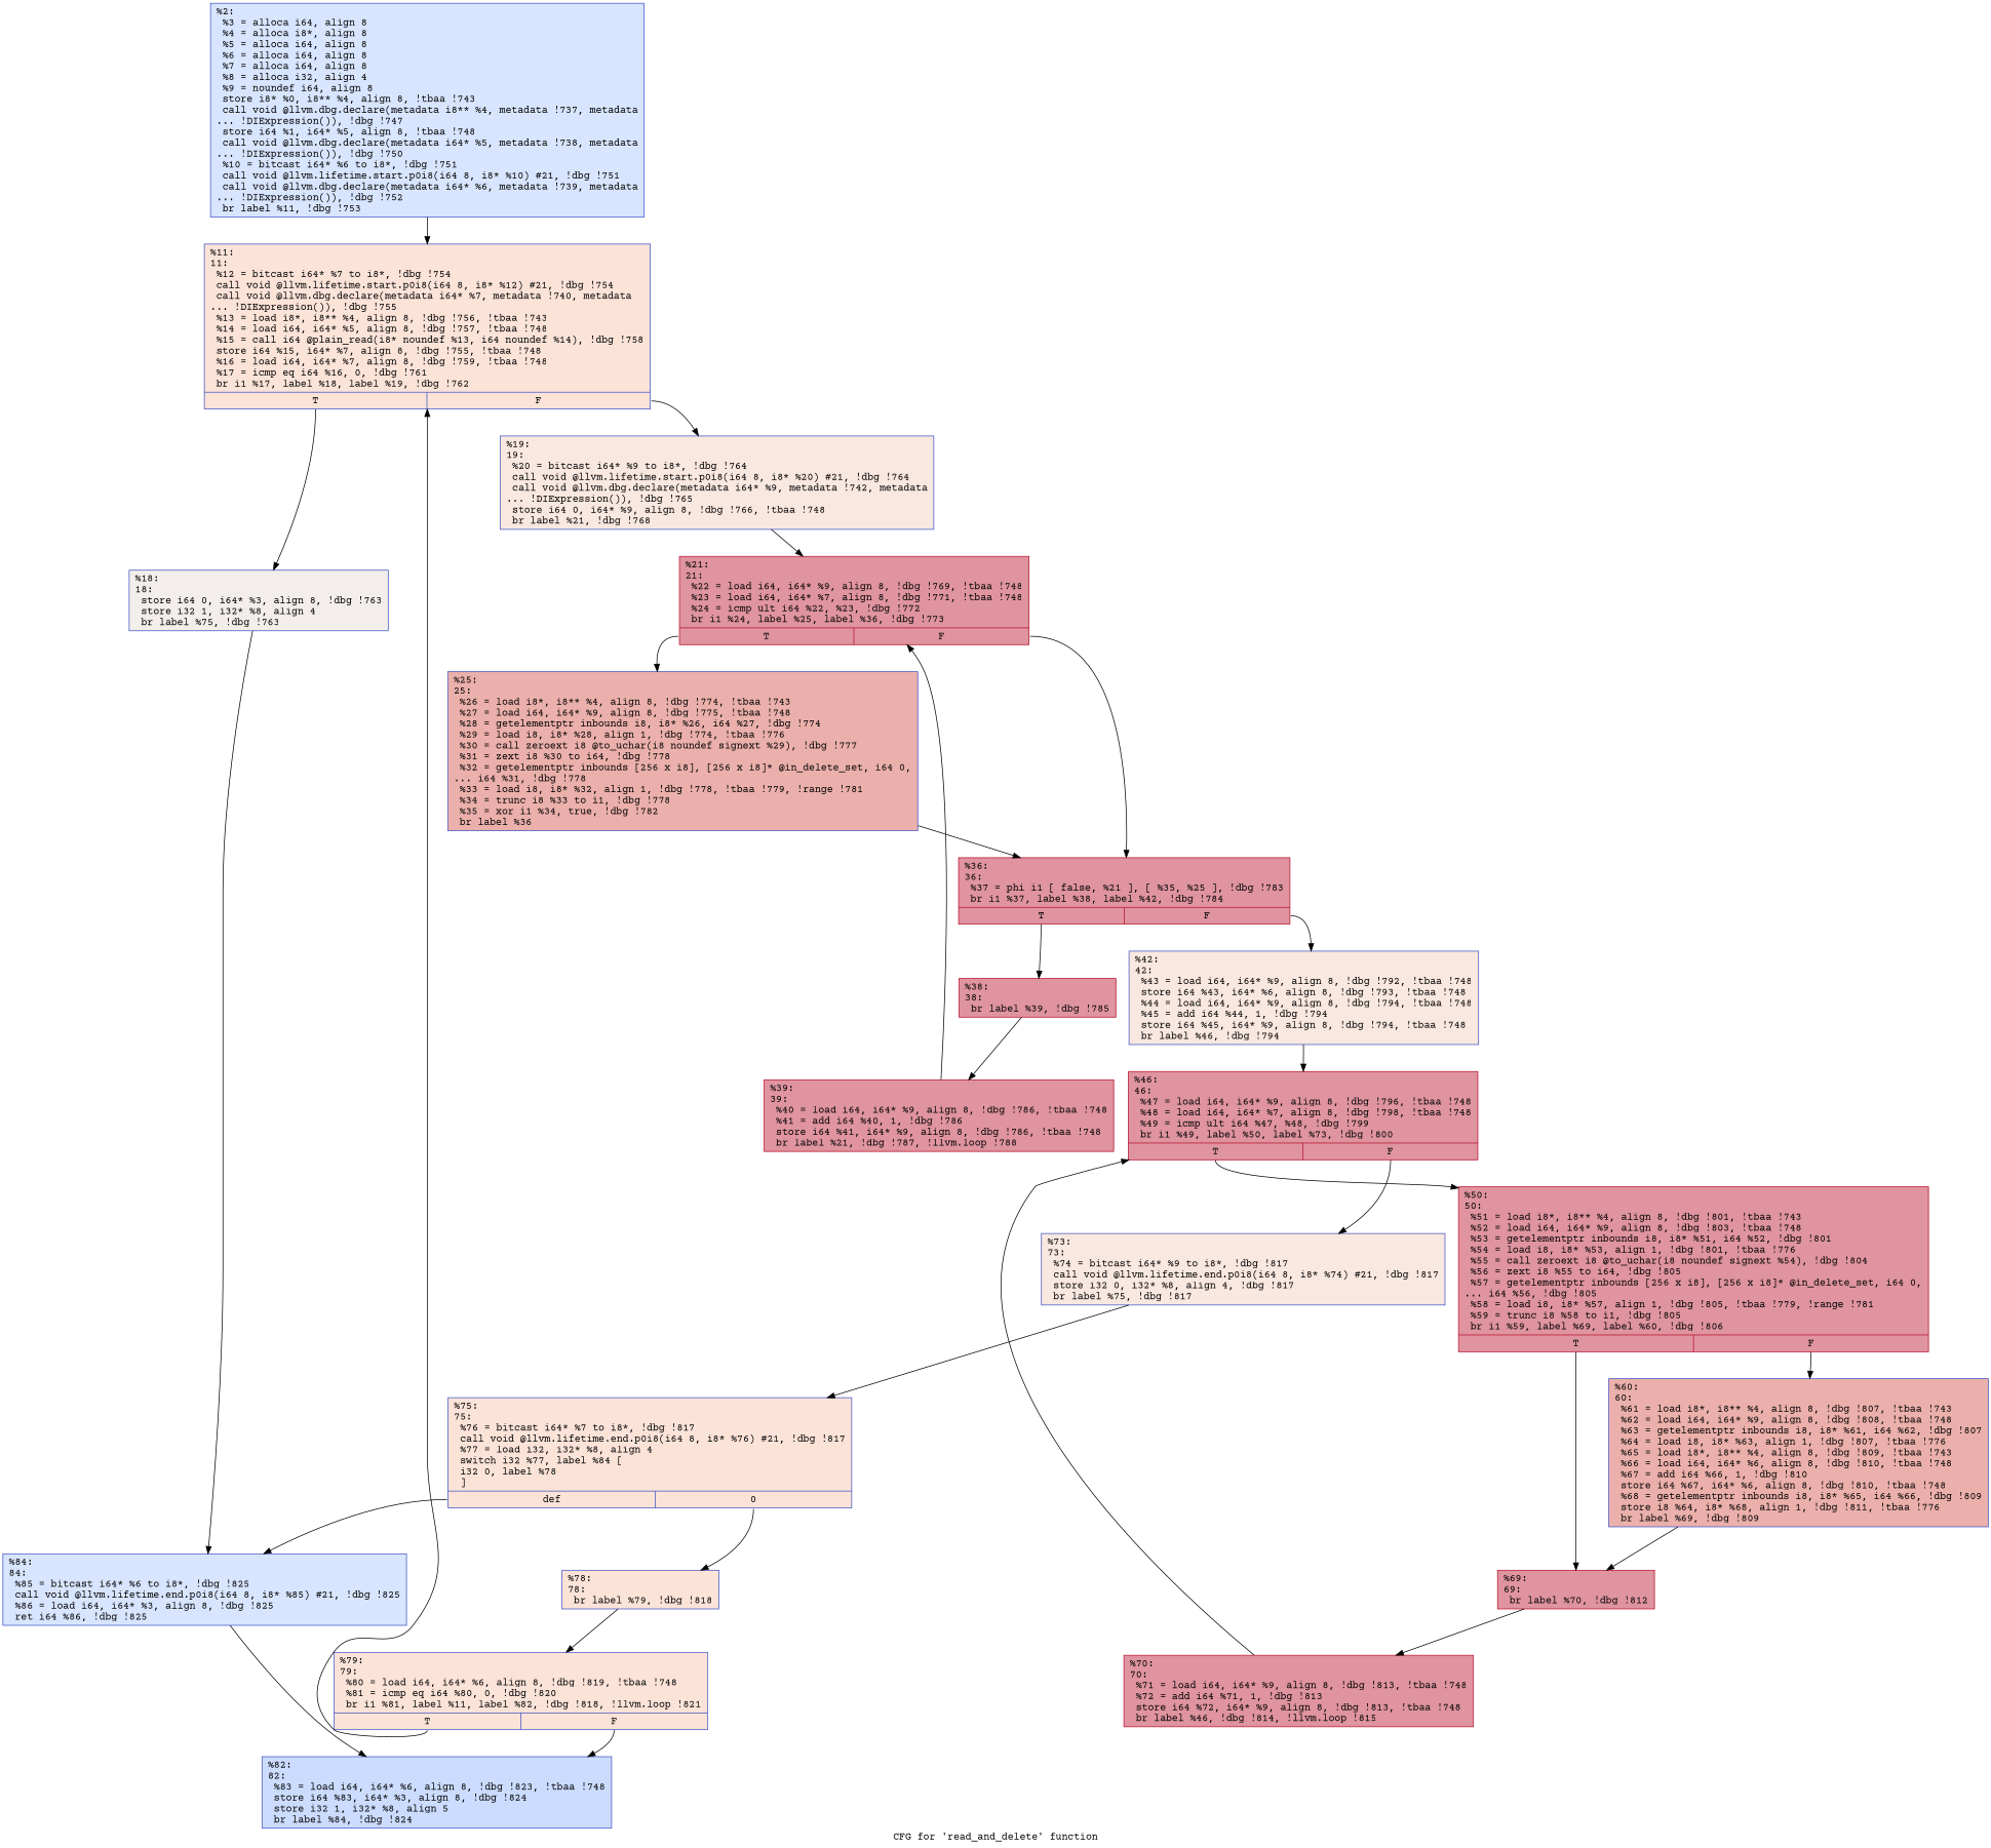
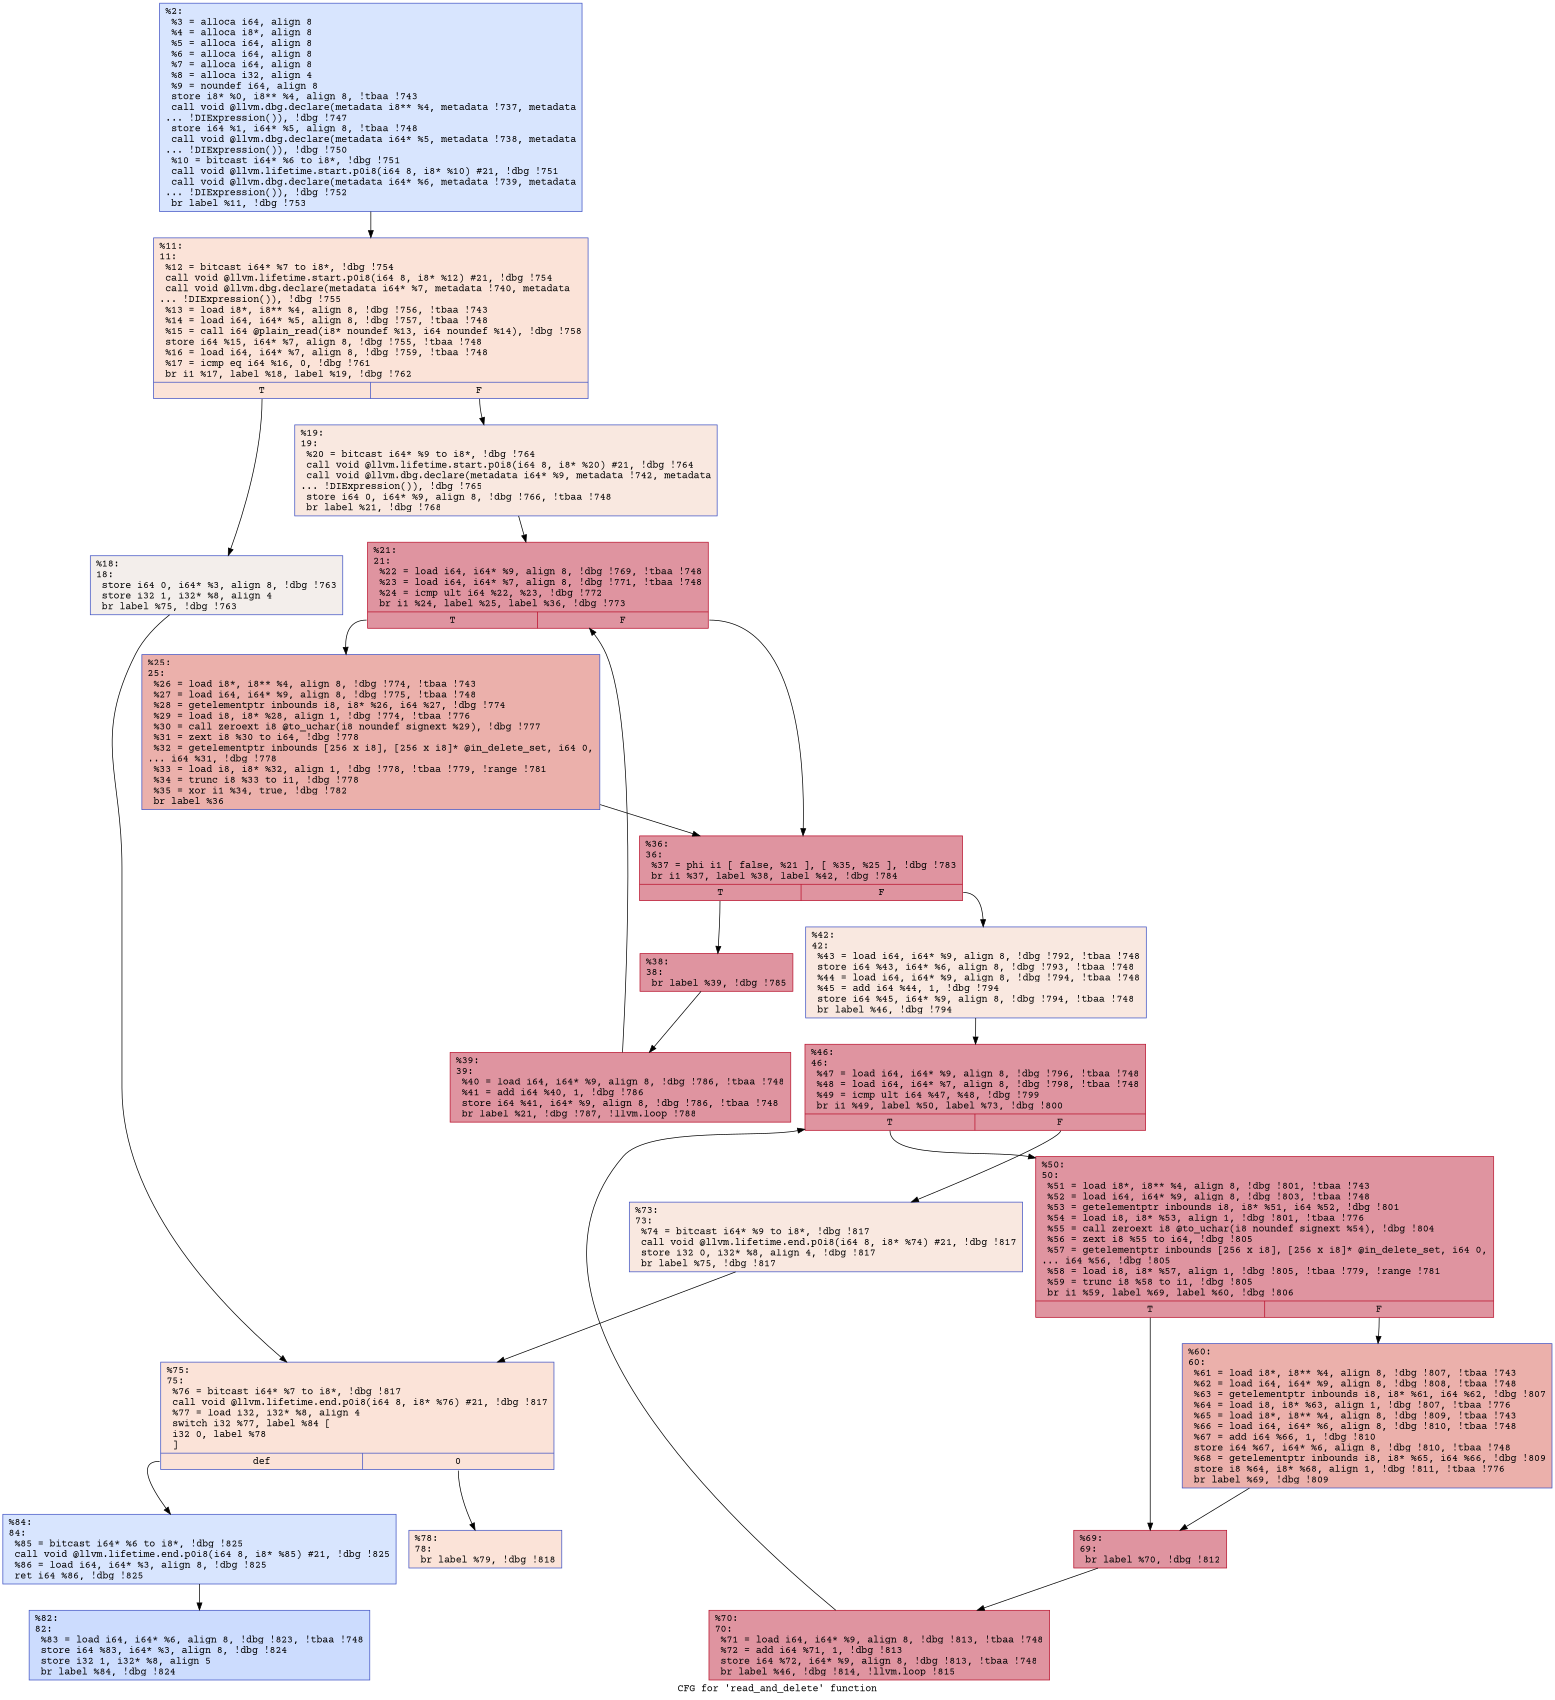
  digraph {
    fontname="Courier Prime"
    label="CFG for 'read_and_delete' function"
    node [color="#3d50c3ff" fillcolor="#b70d2870" fontname="Courier Prime" shape=record style=filled]
    edge [fontname="Courier Prime"]
    n1 [fillcolor="#a7c5fe70" label="{%2:\l  %3 = alloca i64, align 8\l  %4 = alloca i8*, align 8\l  %5 = alloca i64, align 8\l  %6 = alloca i64, align 8\l  %7 = alloca i64, align 8\l  %8 = alloca i32, align 4\l  %9 = noundef i64, align 8\l  store i8* %0, i8** %4, align 8, !tbaa !743\l  call void @llvm.dbg.declare(metadata i8** %4, metadata !737, metadata\l... !DIExpression()), !dbg !747\l  store i64 %1, i64* %5, align 8, !tbaa !748\l  call void @llvm.dbg.declare(metadata i64* %5, metadata !738, metadata\l... !DIExpression()), !dbg !750\l  %10 = bitcast i64* %6 to i8*, !dbg !751\l  call void @llvm.lifetime.start.p0i8(i64 8, i8* %10) #21, !dbg !751\l  call void @llvm.dbg.declare(metadata i64* %6, metadata !739, metadata\l... !DIExpression()), !dbg !752\l  br label %11, !dbg !753\l}"]
    n2 [fillcolor="#f6bfa670" label="{%11:\l11:                                               \l  %12 = bitcast i64* %7 to i8*, !dbg !754\l  call void @llvm.lifetime.start.p0i8(i64 8, i8* %12) #21, !dbg !754\l  call void @llvm.dbg.declare(metadata i64* %7, metadata !740, metadata\l... !DIExpression()), !dbg !755\l  %13 = load i8*, i8** %4, align 8, !dbg !756, !tbaa !743\l  %14 = load i64, i64* %5, align 8, !dbg !757, !tbaa !748\l  %15 = call i64 @plain_read(i8* noundef %13, i64 noundef %14), !dbg !758\l  store i64 %15, i64* %7, align 8, !dbg !755, !tbaa !748\l  %16 = load i64, i64* %7, align 8, !dbg !759, !tbaa !748\l  %17 = icmp eq i64 %16, 0, !dbg !761\l  br i1 %17, label %18, label %19, !dbg !762\l|{<s0>T|<s1>F}}"]
    n3 [fillcolor="#e5d8d170" label="{%18:\l18:                                               \l  store i64 0, i64* %3, align 8, !dbg !763\l  store i32 1, i32* %8, align 4\l  br label %75, !dbg !763\l}"]
    n4 [fillcolor="#f1ccb870" label="{%19:\l19:                                               \l  %20 = bitcast i64* %9 to i8*, !dbg !764\l  call void @llvm.lifetime.start.p0i8(i64 8, i8* %20) #21, !dbg !764\l  call void @llvm.dbg.declare(metadata i64* %9, metadata !742, metadata\l... !DIExpression()), !dbg !765\l  store i64 0, i64* %9, align 8, !dbg !766, !tbaa !748\l  br label %21, !dbg !768\l}"]
    n5 [fillcolor="#f6bfa670" label="{%75:\l75:                                               \l  %76 = bitcast i64* %7 to i8*, !dbg !817\l  call void @llvm.lifetime.end.p0i8(i64 8, i8* %76) #21, !dbg !817\l  %77 = load i32, i32* %8, align 4\l  switch i32 %77, label %84 [\l    i32 0, label %78\l  ]\l|{<s0>def|<s1>0}}"]
    n6 [color="#b70d28ff" label="{%21:\l21:                                               \l  %22 = load i64, i64* %9, align 8, !dbg !769, !tbaa !748\l  %23 = load i64, i64* %7, align 8, !dbg !771, !tbaa !748\l  %24 = icmp ult i64 %22, %23, !dbg !772\l  br i1 %24, label %25, label %36, !dbg !773\l|{<s0>T|<s1>F}}"]
    n7 [fillcolor="#a7c5fe70" label="{%84:\l84:                                               \l  %85 = bitcast i64* %6 to i8*, !dbg !825\l  call void @llvm.lifetime.end.p0i8(i64 8, i8* %85) #21, !dbg !825\l  %86 = load i64, i64* %3, align 8, !dbg !825\l  ret i64 %86, !dbg !825\l}"]
    n8 [fillcolor="#f6bfa670" label="{%78:\l78:                                               \l  br label %79, !dbg !818\l}"]
    n9 [fillcolor="#d24b4070" label="{%25:\l25:                                               \l  %26 = load i8*, i8** %4, align 8, !dbg !774, !tbaa !743\l  %27 = load i64, i64* %9, align 8, !dbg !775, !tbaa !748\l  %28 = getelementptr inbounds i8, i8* %26, i64 %27, !dbg !774\l  %29 = load i8, i8* %28, align 1, !dbg !774, !tbaa !776\l  %30 = call zeroext i8 @to_uchar(i8 noundef signext %29), !dbg !777\l  %31 = zext i8 %30 to i64, !dbg !778\l  %32 = getelementptr inbounds [256 x i8], [256 x i8]* @in_delete_set, i64 0,\l... i64 %31, !dbg !778\l  %33 = load i8, i8* %32, align 1, !dbg !778, !tbaa !779, !range !781\l  %34 = trunc i8 %33 to i1, !dbg !778\l  %35 = xor i1 %34, true, !dbg !782\l  br label %36\l}"]
    n10 [color="#b70d28ff" label="{%36:\l36:                                               \l  %37 = phi i1 [ false, %21 ], [ %35, %25 ], !dbg !783\l  br i1 %37, label %38, label %42, !dbg !784\l|{<s0>T|<s1>F}}"]
    n11 [fillcolor="#8caffe70" label="{%82:\l82:                                               \l  %83 = load i64, i64* %6, align 8, !dbg !823, !tbaa !748\l  store i64 %83, i64* %3, align 8, !dbg !824\l  store i32 1, i32* %8, align 5\l  br label %84, !dbg !824\l}"]
-   n12 [fillcolor="#f6bfa670" label="{%79:\l79:                                               \l  %80 = load i64, i64* %6, align 8, !dbg !819, !tbaa !748\l  %81 = icmp eq i64 %80, 0, !dbg !820\l  br i1 %81, label %11, label %82, !dbg !818, !llvm.loop !821\l|{<s0>T|<s1>F}}"]
    n13 [color="#b70d28ff" label="{%38:\l38:                                               \l  br label %39, !dbg !785\l}"]
    n14 [fillcolor="#f1ccb870" label="{%42:\l42:                                               \l  %43 = load i64, i64* %9, align 8, !dbg !792, !tbaa !748\l  store i64 %43, i64* %6, align 8, !dbg !793, !tbaa !748\l  %44 = load i64, i64* %9, align 8, !dbg !794, !tbaa !748\l  %45 = add i64 %44, 1, !dbg !794\l  store i64 %45, i64* %9, align 8, !dbg !794, !tbaa !748\l  br label %46, !dbg !794\l}"]
    n15 [color="#b70d28ff" label="{%39:\l39:                                               \l  %40 = load i64, i64* %9, align 8, !dbg !786, !tbaa !748\l  %41 = add i64 %40, 1, !dbg !786\l  store i64 %41, i64* %9, align 8, !dbg !786, !tbaa !748\l  br label %21, !dbg !787, !llvm.loop !788\l}"]
    n16 [color="#b70d28ff" label="{%46:\l46:                                               \l  %47 = load i64, i64* %9, align 8, !dbg !796, !tbaa !748\l  %48 = load i64, i64* %7, align 8, !dbg !798, !tbaa !748\l  %49 = icmp ult i64 %47, %48, !dbg !799\l  br i1 %49, label %50, label %73, !dbg !800\l|{<s0>T|<s1>F}}"]
    n17 [color="#b70d28ff" label="{%50:\l50:                                               \l  %51 = load i8*, i8** %4, align 8, !dbg !801, !tbaa !743\l  %52 = load i64, i64* %9, align 8, !dbg !803, !tbaa !748\l  %53 = getelementptr inbounds i8, i8* %51, i64 %52, !dbg !801\l  %54 = load i8, i8* %53, align 1, !dbg !801, !tbaa !776\l  %55 = call zeroext i8 @to_uchar(i8 noundef signext %54), !dbg !804\l  %56 = zext i8 %55 to i64, !dbg !805\l  %57 = getelementptr inbounds [256 x i8], [256 x i8]* @in_delete_set, i64 0,\l... i64 %56, !dbg !805\l  %58 = load i8, i8* %57, align 1, !dbg !805, !tbaa !779, !range !781\l  %59 = trunc i8 %58 to i1, !dbg !805\l  br i1 %59, label %69, label %60, !dbg !806\l|{<s0>T|<s1>F}}"]
    n18 [fillcolor="#f1ccb870" label="{%73:\l73:                                               \l  %74 = bitcast i64* %9 to i8*, !dbg !817\l  call void @llvm.lifetime.end.p0i8(i64 8, i8* %74) #21, !dbg !817\l  store i32 0, i32* %8, align 4, !dbg !817\l  br label %75, !dbg !817\l}"]
    n19 [color="#b70d28ff" label="{%69:\l69:                                               \l  br label %70, !dbg !812\l}"]
    n20 [fillcolor="#d24b4070" label="{%60:\l60:                                               \l  %61 = load i8*, i8** %4, align 8, !dbg !807, !tbaa !743\l  %62 = load i64, i64* %9, align 8, !dbg !808, !tbaa !748\l  %63 = getelementptr inbounds i8, i8* %61, i64 %62, !dbg !807\l  %64 = load i8, i8* %63, align 1, !dbg !807, !tbaa !776\l  %65 = load i8*, i8** %4, align 8, !dbg !809, !tbaa !743\l  %66 = load i64, i64* %6, align 8, !dbg !810, !tbaa !748\l  %67 = add i64 %66, 1, !dbg !810\l  store i64 %67, i64* %6, align 8, !dbg !810, !tbaa !748\l  %68 = getelementptr inbounds i8, i8* %65, i64 %66, !dbg !809\l  store i8 %64, i8* %68, align 1, !dbg !811, !tbaa !776\l  br label %69, !dbg !809\l}"]
    n21 [color="#b70d28ff" label="{%70:\l70:                                               \l  %71 = load i64, i64* %9, align 8, !dbg !813, !tbaa !748\l  %72 = add i64 %71, 1, !dbg !813\l  store i64 %72, i64* %9, align 8, !dbg !813, !tbaa !748\l  br label %46, !dbg !814, !llvm.loop !815\l}"]
    n1 -> n2
    n2 -> n3 [tailport=s0]
    n2 -> n4 [tailport=s1]
-   n3 -> n7
+   n3 -> n5
    n4 -> n6
    n5 -> n7 [tailport=s0]
    n5 -> n8 [tailport=s1]
    n6 -> n9 [tailport=s0]
    n6 -> n10 [tailport=s1]
    n7 -> n11
-   n8 -> n12
    n9 -> n10
    n10 -> n13 [tailport=s0]
    n10 -> n14 [tailport=s1]
-   n12 -> n2 [tailport=s0]
-   n12 -> n11 [tailport=s1]
    n13 -> n15
    n14 -> n16
    n15 -> n6
    n16 -> n17 [tailport=s0]
    n16 -> n18 [tailport=s1]
    n17 -> n19 [tailport=s0]
    n17 -> n20 [tailport=s1]
    n18 -> n5
    n19 -> n21
    n20 -> n19
    n21 -> n16
  }
